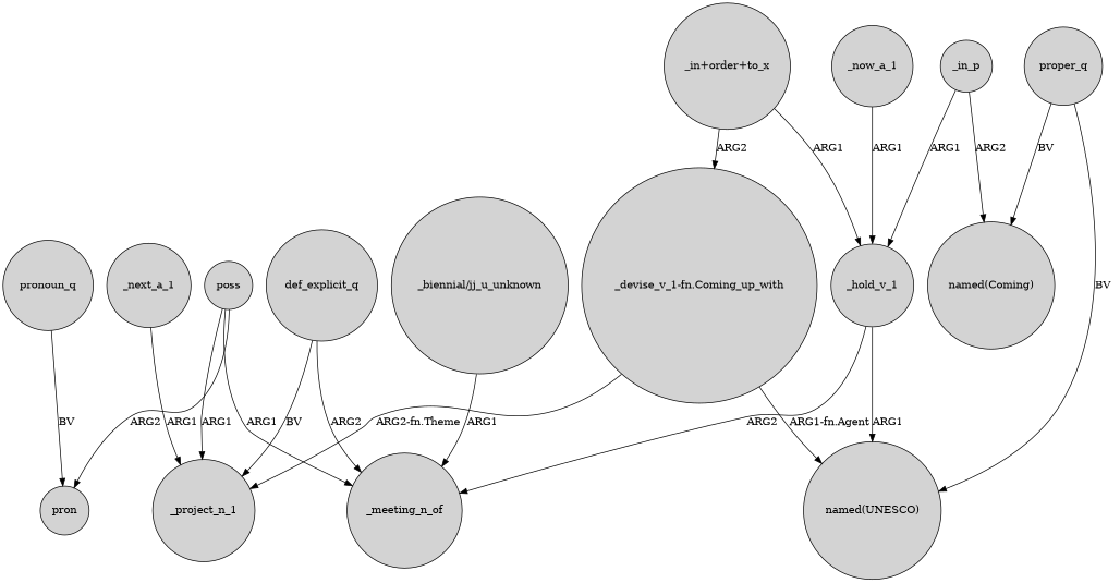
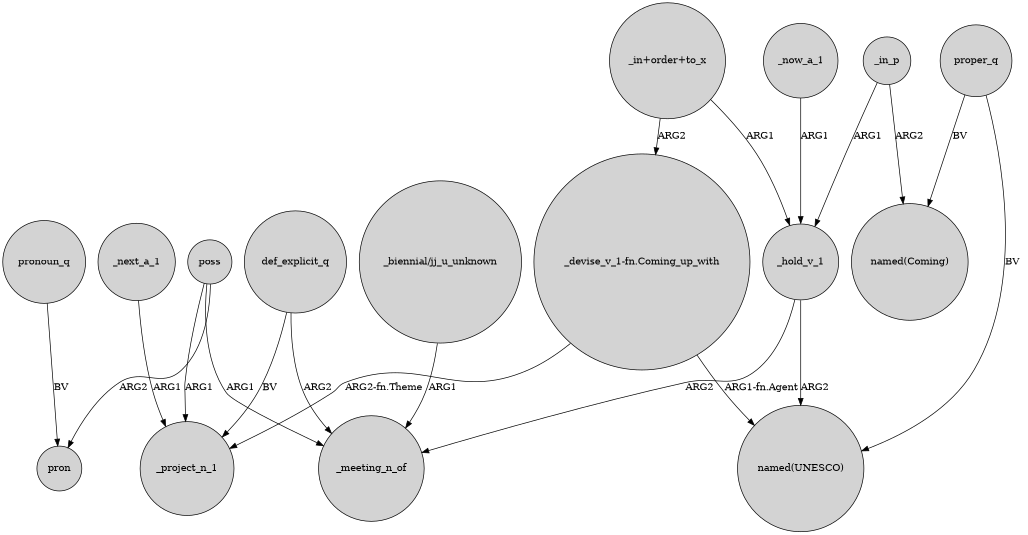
  digraph {
    node [shape=circle style=filled]
    poss
    pron
    _project_n_1
    _meeting_n_of
    _hold_v_1
    "named(UNESCO)"
    def_explicit_q
    "_in+order+to_x"
    "_devise_v_1-fn.Coming_up_with"
    "_biennial/jj_u_unknown"
    proper_q
    n12 [label="named(Coming)"]
    pronoun_q
    _now_a_1
    _in_p
    _next_a_1
    poss -> pron [label=ARG2]
    poss -> _project_n_1 [label=ARG1]
    poss -> _meeting_n_of [label=ARG1]
    _hold_v_1 -> _meeting_n_of [label=ARG2]
-   _hold_v_1 -> "named(UNESCO)" [label=ARG1]
+   _hold_v_1 -> "named(UNESCO)" [label=ARG2]
    def_explicit_q -> _project_n_1 [label=BV]
    def_explicit_q -> _meeting_n_of [label=ARG2]
    "_in+order+to_x" -> _hold_v_1 [label=ARG1]
    "_in+order+to_x" -> "_devise_v_1-fn.Coming_up_with" [label=ARG2]
    "_devise_v_1-fn.Coming_up_with" -> _project_n_1 [label="ARG2-fn.Theme"]
    "_devise_v_1-fn.Coming_up_with" -> "named(UNESCO)" [label="ARG1-fn.Agent"]
    "_biennial/jj_u_unknown" -> _meeting_n_of [label=ARG1]
    proper_q -> "named(UNESCO)" [label=BV]
    proper_q -> n12 [label=BV]
    pronoun_q -> pron [label=BV]
    _now_a_1 -> _hold_v_1 [label=ARG1]
    _in_p -> _hold_v_1 [label=ARG1]
    _in_p -> n12 [label=ARG2]
    _next_a_1 -> _project_n_1 [label=ARG1]
  }
